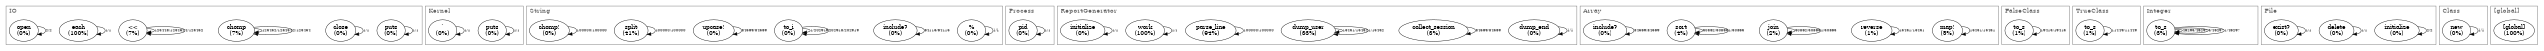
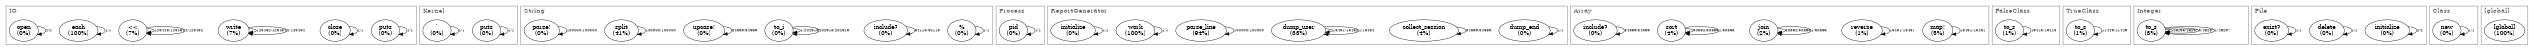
  digraph {
    labeljust=l
    labelloc=t
    edge [fontcolor="#666666" fontsize=10]
    n1 [label="puts\n(0%)"]
    n2 [label="puts\n(0%)"]
    n3 [label="%\n(0%)"]
    n4 [label="`\n(0%)"]
    n5 [label="pid\n(0%)"]
    n6 [label="close\n(0%)"]
    n7 [label="dump_end\n(0%)"]
    n8 [label="map!\n(5%)"]
    n9 [label="reverse\n(1%)"]
    n10 [label="to_s\n(1%)"]
    n11 [label="to_s\n(1%)"]
    n12 [label="join\n(2%)"]
    n13 [label="sort\n(4%)"]
    n14 [label="to_s\n(3%)"]
    n15 [label="include?\n(0%)"]
    n16 [label="to_i\n(0%)"]
    n17 [label="include?\n(0%)"]
    n18 [label="upcase!\n(0%)"]
-   n19 [label="collect_session\n(3%)"]
-   n20 [label="chomp\n(7%)"]
+   n19 [label="collect_session\n(4%)"]
+   n20 [label="write\n(7%)"]
    n21 [label="<<\n(7%)"]
    n22 [label="dump_user\n(33%)"]
    n23 [label="split\n(41%)"]
    n24 [label="parse_line\n(94%)"]
-   n25 [label="chomp!\n(0%)"]
+   n25 [label="parse!\n(0%)"]
    n26 [label="each\n(100%)"]
    n27 [label="initialize\n(0%)"]
    n28 [label="open\n(0%)"]
    n29 [label="delete\n(0%)"]
    n30 [label="exist?\n(0%)"]
    n31 [label="work\n(100%)"]
    n32 [label="initialize\n(0%)"]
    n33 [label="new\n(0%)"]
    n34 [label="[global]\n(100%)"]
    subgraph sub_1 {
      n1
      n2
      n3
      n4
      n5
      n6
      n7
      n8
      n9
      n10
      n11
      n12
      n13
      n14
      n15
      n16
      n17
      n18
      n19
      n20
      n21
      n22
      n23
      n24
      n25
      n26
      n27
      n28
      n29
      n30
      n31
      n32
      n33
      n34
    }
    subgraph cluster_2 {
      color="#666666"
      fontcolor="#666666"
      fontsize=16
      label="[global]"
      n34
    }
    subgraph cluster_3 {
      color="#666666"
      fontcolor="#666666"
      fontsize=16
      label=Class
      n33
    }
    subgraph cluster_4 {
      color="#666666"
      fontcolor="#666666"
      fontsize=16
      label=ReportGenerator
      n7
      n19
      n22
      n24
      n31
      n32
    }
    subgraph cluster_5 {
      color="#666666"
      fontcolor="#666666"
      fontsize=16
      label=File
      n27
      n29
      n30
    }
    subgraph cluster_6 {
      color="#666666"
      fontcolor="#666666"
      fontsize=16
      label=IO
      n1
      n6
      n20
      n21
      n26
      n28
    }
    subgraph cluster_7 {
      color="#666666"
      fontcolor="#666666"
      fontsize=16
      label=String
      n3
      n15
      n16
      n18
      n23
      n25
    }
    subgraph cluster_8 {
      color="#666666"
      fontcolor="#666666"
      fontsize=16
      label=Array
      n8
      n9
      n12
      n13
      n17
    }
    subgraph cluster_9 {
      color="#666666"
      fontcolor="#666666"
      fontsize=16
      label=Integer
      n14
    }
    subgraph cluster_10 {
      color="#666666"
      fontcolor="#666666"
      fontsize=16
      label=TrueClass
      n11
    }
    subgraph cluster_11 {
      color="#666666"
      fontcolor="#666666"
      fontsize=16
      label=FalseClass
      n10
    }
    subgraph cluster_12 {
      color="#666666"
      fontcolor="#666666"
      fontsize=16
      label=Process
      n5
    }
    subgraph cluster_13 {
      color="#666666"
      fontcolor="#666666"
      fontsize=16
      label=Kernel
      n2
      n4
    }
    n1 -> n1 [label="1/1"]
    n2 -> n2 [label="1/1"]
    n3 -> n3 [label="1/1"]
    n4 -> n4 [label="1/1"]
    n5 -> n5 [label="1/1"]
    n6 -> n6 [label="1/1"]
    n7 -> n7 [label="1/1"]
    n8 -> n8 [label="15431/15431"]
    n9 -> n9 [label="15431/15431"]
    n10 -> n10 [label="19413/19413"]
    n11 -> n11 [label="11449/11449"]
    n12 -> n12 [label="30862/30863"]
    n12 -> n12 [label="1/30863"]
    n13 -> n13 [label="30862/30863"]
    n13 -> n13 [label="1/30863"]
    n14 -> n14 [label="46293/46297"]
    n14 -> n14 [label="3/46297"]
    n14 -> n14 [label="1/46297"]
    n15 -> n15 [label="64115/64115"]
    n16 -> n16 [label="1/202919"]
    n16 -> n16 [label="202918/202919"]
    n17 -> n17 [label="84569/84569"]
    n18 -> n18 [label="84569/84569"]
    n19 -> n19 [label="84569/84569"]
    n20 -> n20 [label="123452/123454"]
    n20 -> n20 [label="2/123454"]
    n21 -> n21 [label="123448/123452"]
    n21 -> n21 [label="4/123452"]
    n22 -> n22 [label="15431/15432"]
    n22 -> n22 [label="1/15432"]
    n23 -> n23 [label="100000/100000"]
    n24 -> n24 [label="100000/100000"]
    n25 -> n25 [label="100000/100000"]
    n26 -> n26 [label="1/1"]
    n27 -> n27 [label="2/2"]
    n28 -> n28 [label="2/2"]
    n29 -> n29 [label="1/1"]
    n30 -> n30 [label="1/1"]
    n31 -> n31 [label="1/1"]
    n32 -> n32 [label="1/1"]
    n33 -> n33 [label="1/1"]
  }
